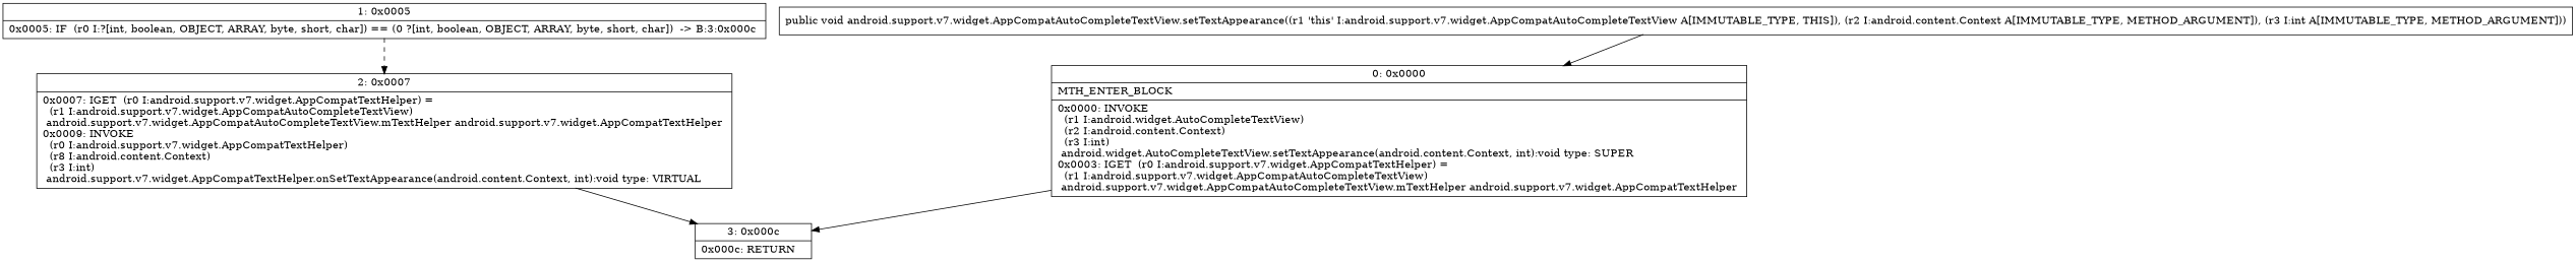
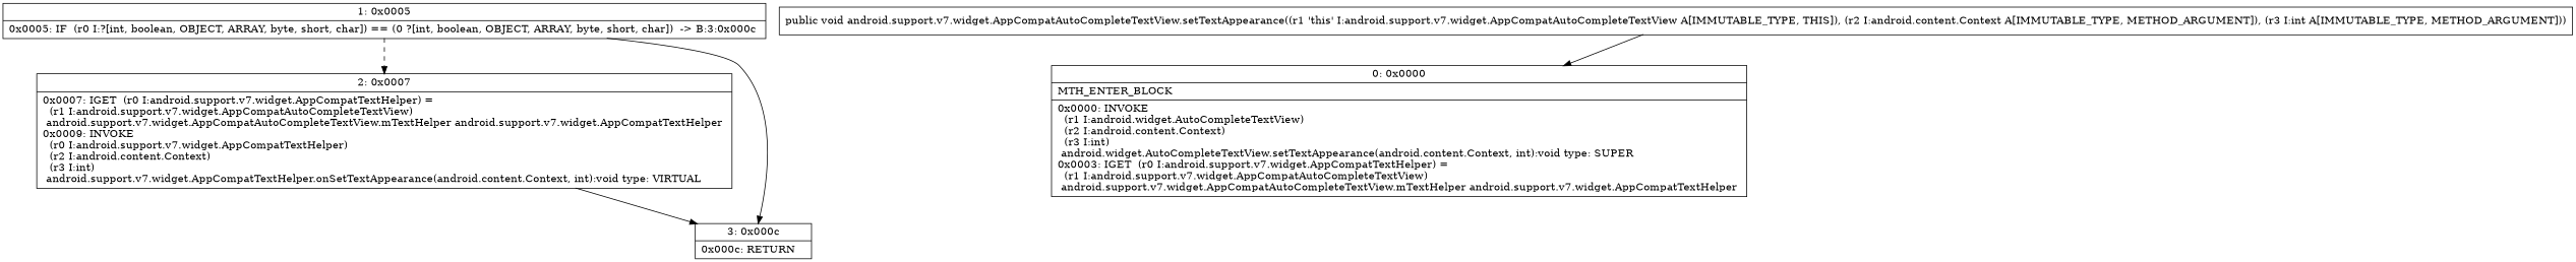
  digraph {
    node [shape=record]
    n1 [label="{0\:\ 0x0000|MTH_ENTER_BLOCK\l|0x0000: INVOKE  \l  (r1 I:android.widget.AutoCompleteTextView)\l  (r2 I:android.content.Context)\l  (r3 I:int)\l android.widget.AutoCompleteTextView.setTextAppearance(android.content.Context, int):void type: SUPER \l0x0003: IGET  (r0 I:android.support.v7.widget.AppCompatTextHelper) = \l  (r1 I:android.support.v7.widget.AppCompatAutoCompleteTextView)\l android.support.v7.widget.AppCompatAutoCompleteTextView.mTextHelper android.support.v7.widget.AppCompatTextHelper \l}"]
    n2 [label="{1\:\ 0x0005|0x0005: IF  (r0 I:?[int, boolean, OBJECT, ARRAY, byte, short, char]) == (0 ?[int, boolean, OBJECT, ARRAY, byte, short, char])  \-\> B:3:0x000c \l}"]
-   n3 [label="{2\:\ 0x0007|0x0007: IGET  (r0 I:android.support.v7.widget.AppCompatTextHelper) = \l  (r1 I:android.support.v7.widget.AppCompatAutoCompleteTextView)\l android.support.v7.widget.AppCompatAutoCompleteTextView.mTextHelper android.support.v7.widget.AppCompatTextHelper \l0x0009: INVOKE  \l  (r0 I:android.support.v7.widget.AppCompatTextHelper)\l  (r8 I:android.content.Context)\l  (r3 I:int)\l android.support.v7.widget.AppCompatTextHelper.onSetTextAppearance(android.content.Context, int):void type: VIRTUAL \l}"]
+   n3 [label="{2\:\ 0x0007|0x0007: IGET  (r0 I:android.support.v7.widget.AppCompatTextHelper) = \l  (r1 I:android.support.v7.widget.AppCompatAutoCompleteTextView)\l android.support.v7.widget.AppCompatAutoCompleteTextView.mTextHelper android.support.v7.widget.AppCompatTextHelper \l0x0009: INVOKE  \l  (r0 I:android.support.v7.widget.AppCompatTextHelper)\l  (r2 I:android.content.Context)\l  (r3 I:int)\l android.support.v7.widget.AppCompatTextHelper.onSetTextAppearance(android.content.Context, int):void type: VIRTUAL \l}"]
    n4 [label="{3\:\ 0x000c|0x000c: RETURN   \l}"]
    n5 [label="{public void android.support.v7.widget.AppCompatAutoCompleteTextView.setTextAppearance((r1 'this' I:android.support.v7.widget.AppCompatAutoCompleteTextView A[IMMUTABLE_TYPE, THIS]), (r2 I:android.content.Context A[IMMUTABLE_TYPE, METHOD_ARGUMENT]), (r3 I:int A[IMMUTABLE_TYPE, METHOD_ARGUMENT])) }"]
    n2 -> n3 [style=dashed]
-   n1 -> n4
+   n2 -> n4
    n3 -> n4
    n5 -> n1
  }
